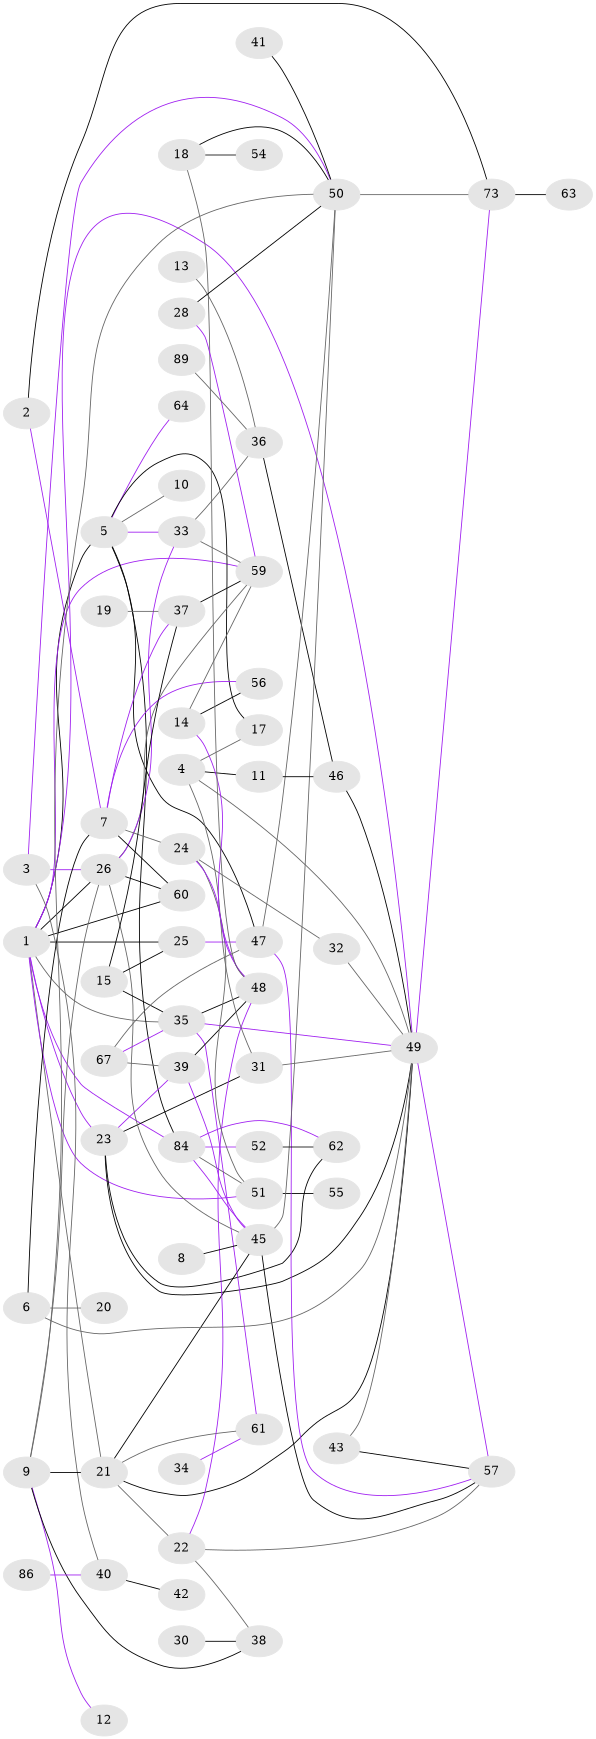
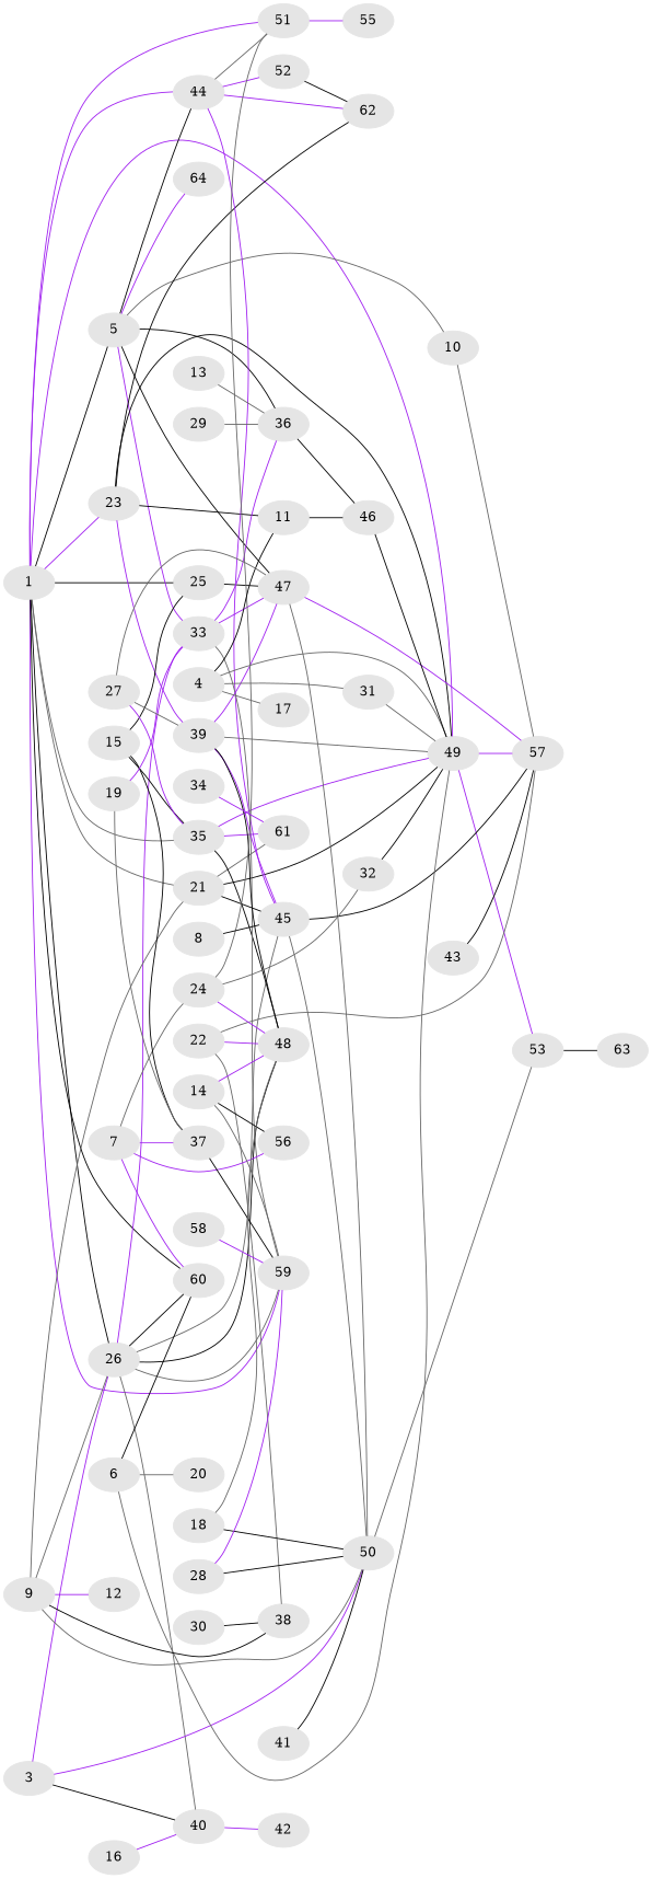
  graph {
    rankdir=LR
    node [color=gray90 style=filled]
    edge [color=black weight=1.0]
    1
    5
    21
    23
    25
    26
    35
-   44 [label=84]
+   44
    49
    51
    59
    60
    10
    33
    36
    47
    64
    45
    22
    61
    31
    39
    62
    40
    48
    52
-   53 [label=73]
+   53
    57
    55
-   2
    7
    24
    37
    56
    63
    3
    50
    42
    4
    11
    17
    46
    6
    20
    32
    8
    9
    12
    38
    13
    14
    15
-   16 [label=86]
+   16
    18
-   54
    19
-   27 [label=67]
+   27
    28
-   29 [label=89]
+   29
    30
    34
    41
    43
+   58
    1 -- 5
    1 -- 21 [color=gray40]
    1 -- 23 [color=purple]
    1 -- 25
    1 -- 26
    1 -- 35 [color=gray40 weight=2.0]
    1 -- 44 [color=purple]
    1 -- 49 [color=purple weight=2.0]
    1 -- 51 [color=purple]
    1 -- 59 [color=purple]
    1 -- 60
    5 -- 44
    5 -- 10 [color=gray40]
    5 -- 33 [color=purple]
-   5 -- 17
+   5 -- 36
    5 -- 47
    5 -- 64 [color=purple]
    21 -- 49
    21 -- 45
-   21 -- 22 [color=gray40 weight=2.0]
    21 -- 61 [color=gray40]
    23 -- 49
-   23 -- 31
+   23 -- 11
    23 -- 39 [color=purple]
    23 -- 62
-   25 -- 47 [color=purple]
+   25 -- 47
    26 -- 59 [color=gray40]
    26 -- 60
    26 -- 33 [color=purple]
    26 -- 45 [color=gray40]
+   26 -- 40 [color=gray40]
+   26 -- 48
    35 -- 49 [color=purple]
    35 -- 61 [color=purple]
    35 -- 48
    44 -- 51 [color=gray40]
    44 -- 45 [color=purple]
    44 -- 62 [color=purple]
    44 -- 52 [color=purple]
    49 -- 53 [color=purple]
    49 -- 57 [color=purple weight=2.0]
-   51 -- 55
+   51 -- 55 [color=purple]
+   10 -- 57 [color=gray40]
    33 -- 59 [color=gray40]
-   33 -- 36 [color=gray40]
+   33 -- 36 [color=purple]
+   33 -- 47 [color=purple]
    36 -- 46
    47 -- 57 [color=purple]
    47 -- 50 [color=gray40]
    45 -- 57
    45 -- 50 [color=gray40]
    22 -- 48 [color=purple]
    22 -- 57 [color=gray40]
    22 -- 38 [color=gray40]
    31 -- 49 [color=gray40]
+   39 -- 47 [color=purple]
    39 -- 45 [color=purple]
    39 -- 48 [weight=2.0]
-   40 -- 42
+   40 -- 42 [color=purple]
    52 -- 62
    53 -- 63
-   2 -- 53
-   2 -- 7 [color=purple]
-   7 -- 60
+   7 -- 60 [color=purple]
    7 -- 24 [color=gray40 weight=2.0]
    7 -- 37 [color=purple]
    7 -- 56 [color=purple]
    24 -- 51 [color=gray40]
    24 -- 48 [color=purple]
    24 -- 32 [color=gray40]
    37 -- 59
    3 -- 26 [color=purple]
-   3 -- 40 [color=gray40]
+   3 -- 40
    3 -- 50 [color=purple]
    50 -- 53 [color=gray40]
    4 -- 49 [color=gray40]
    4 -- 31 [color=gray40]
    4 -- 11
    4 -- 17 [color=gray40]
    11 -- 46
    46 -- 49
    6 -- 49 [color=gray40]
-   6 -- 7
+   6 -- 60
    6 -- 20 [color=gray40]
-   32 -- 49 [color=gray40]
+   32 -- 49
    8 -- 45
-   9 -- 21
+   9 -- 21 [color=gray40]
    9 -- 26 [color=gray40]
    9 -- 50 [color=gray40]
    9 -- 12 [color=purple]
    9 -- 38
    13 -- 36 [color=gray40]
    14 -- 59 [color=gray40]
    14 -- 48 [color=purple]
    14 -- 56
    15 -- 25
    15 -- 35
    15 -- 37
    16 -- 40 [color=purple]
    18 -- 48 [color=gray40]
    18 -- 50
-   18 -- 54
+   19 -- 33 [color=purple]
    19 -- 37 [color=gray40]
    27 -- 35 [color=purple]
    27 -- 47 [color=gray40]
    27 -- 39 [color=gray40]
    28 -- 59 [color=purple weight=2.0]
    28 -- 50
    29 -- 36 [color=gray40]
    30 -- 38
    34 -- 61 [color=purple]
    41 -- 50
-   43 -- 49 [color=gray40]
+   39 -- 49 [color=gray40]
    43 -- 57
+   58 -- 59 [color=purple]
  }
